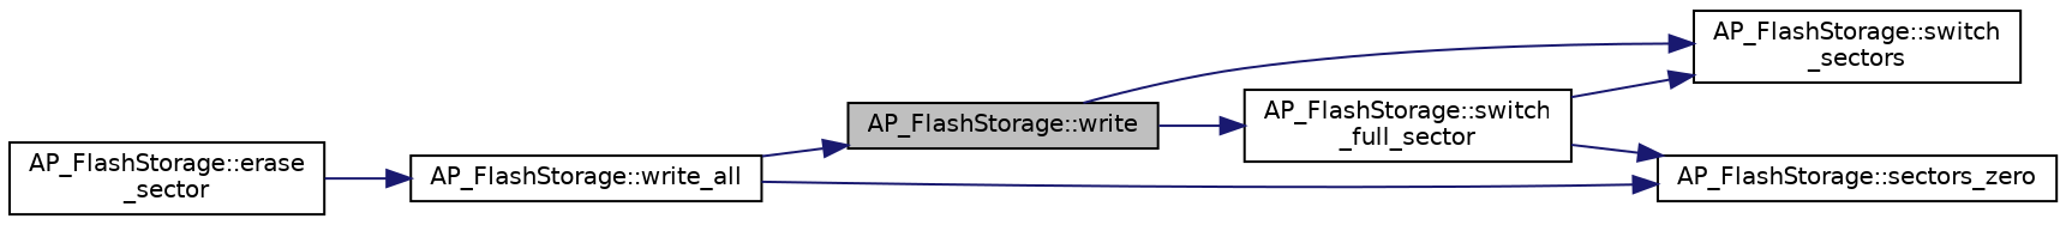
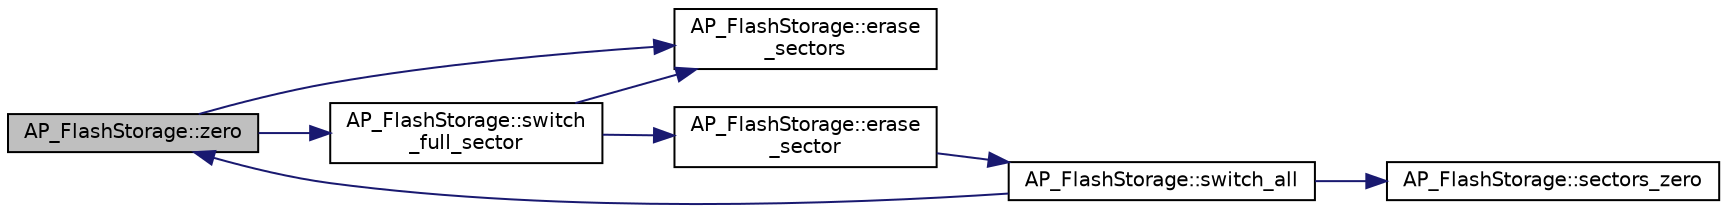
  digraph {
    rankdir=LR
    node [color=black fillcolor=white fontname=Helvetica fontsize=10 shape=record style=filled]
    edge [color=midnightblue fontname=Helvetica fontsize=10 labelfontname=Helvetica labelfontsize=10 style=solid]
-   n1 [fillcolor=grey75 fontcolor=black height=0.2 label="AP_FlashStorage::write" width=0.4]
-   n2 [height=0.2 label="AP_FlashStorage::switch\l_sectors" width=0.4]
+   n1 [fillcolor=grey75 fontcolor=black height=0.2 label="AP_FlashStorage::zero" width=0.4]
+   n2 [height=0.2 label="AP_FlashStorage::erase\l_sectors" width=0.4]
    n3 [height=0.2 label="AP_FlashStorage::switch\l_full_sector" width=0.4]
    n4 [height=0.2 label="AP_FlashStorage::erase\l_sector" width=0.4]
-   n5 [height=0.2 label="AP_FlashStorage::write_all" width=0.4]
+   n5 [height=0.2 label="AP_FlashStorage::switch_all" width=0.4]
    n6 [height=0.2 label="AP_FlashStorage::sectors_zero" width=0.4]
    n1 -> n2
    n1 -> n3
    n3 -> n2
-   n3 -> n6
+   n3 -> n4
    n4 -> n5
    n5 -> n1
    n5 -> n6
  }
